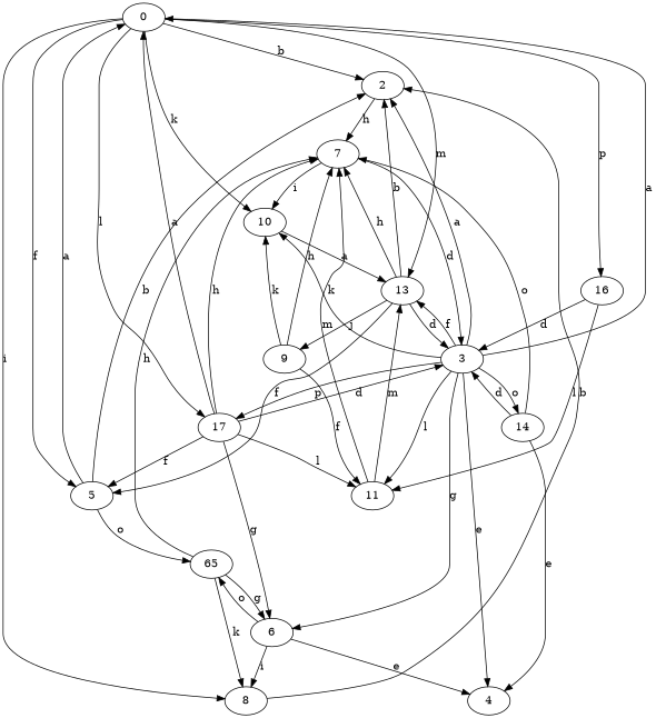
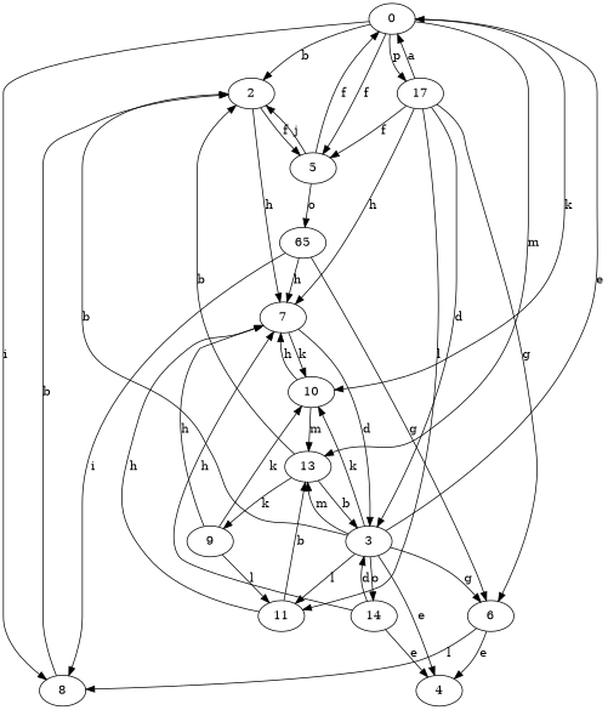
  strict digraph {
    0
    2
    5
    8
    10
    13
-   16
    17
    7
    n10 [label=65]
    3
    9
    11
    6
    4
    14
    0 -> 2 [label=b]
    0 -> 5 [label=f]
    0 -> 8 [label=i]
    0 -> 10 [label=k]
    0 -> 13 [label=m]
-   0 -> 16 [label=p]
-   0 -> 17 [label=l]
-   13 -> 5 [label=f]
+   0 -> 17 [label=p]
+   2 -> 5 [label=f]
    2 -> 7 [label=h]
-   5 -> 0 [label=a]
-   5 -> 2 [label=b]
+   5 -> 0 [label=f]
+   5 -> 2 [label=j]
    5 -> n10 [label=o]
    8 -> 2 [label=b]
-   10 -> 13 [label=a]
-   13 -> 7 [label=h]
+   10 -> 13 [label=m]
+   10 -> 7 [label=h]
    13 -> 2 [label=b]
-   13 -> 3 [label=d]
-   13 -> 9 [label=j]
-   16 -> 3 [label=d]
-   16 -> 11 [label=l]
+   13 -> 3 [label=b]
+   13 -> 9 [label=k]
    17 -> 0 [label=a]
    17 -> 5 [label=f]
    17 -> 7 [label=h]
    17 -> 3 [label=d]
    17 -> 11 [label=l]
    17 -> 6 [label=g]
-   7 -> 10 [label=i]
+   7 -> 10 [label=k]
    7 -> 3 [label=d]
-   n10 -> 8 [label=k]
+   n10 -> 8 [label=i]
    n10 -> 7 [label=h]
    n10 -> 6 [label=g]
-   3 -> 0 [label=a]
-   3 -> 2 [label=a]
+   3 -> 0 [label=e]
+   3 -> 2 [label=b]
    3 -> 10 [label=k]
-   3 -> 13 [label=f]
-   3 -> 17 [label=p]
+   3 -> 13 [label=m]
    3 -> 11 [label=l]
    3 -> 6 [label=g]
    3 -> 4 [label=e]
    3 -> 14 [label=o]
    9 -> 10 [label=k]
    9 -> 7 [label=h]
-   9 -> 11 [label=f]
-   11 -> 13 [label=m]
-   11 -> 7 [label=m]
-   6 -> 8 [label=i]
-   6 -> n10 [label=o]
+   9 -> 11 [label=l]
+   11 -> 13 [label=b]
+   11 -> 7 [label=h]
+   6 -> 8 [label=l]
    6 -> 4 [label=e]
-   14 -> 7 [label=o]
+   14 -> 7 [label=h]
    14 -> 3 [label=d]
    14 -> 4 [label=e]
  }
